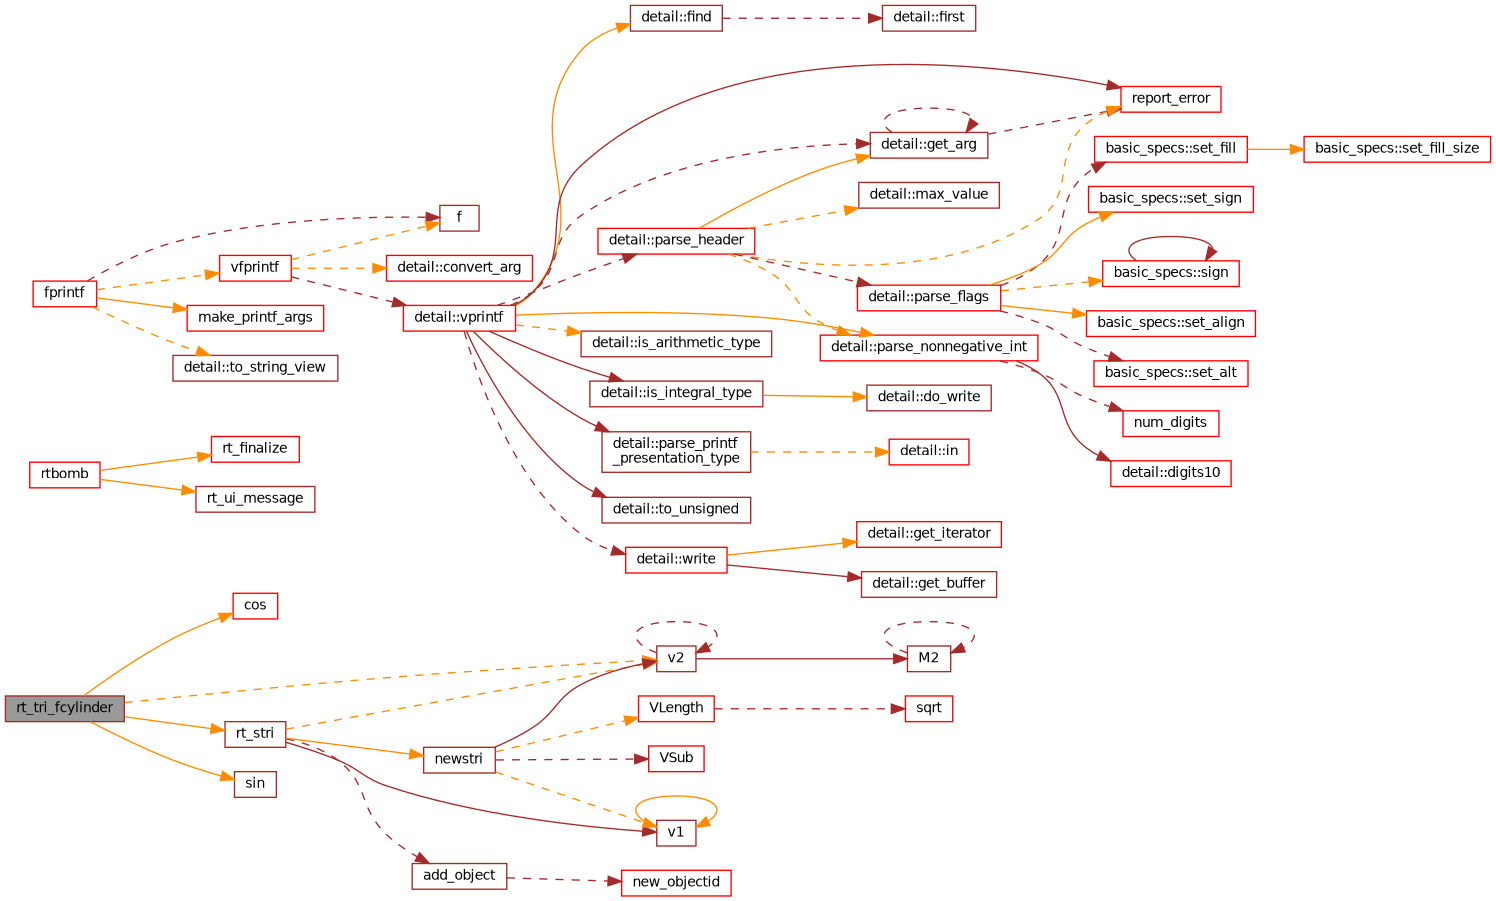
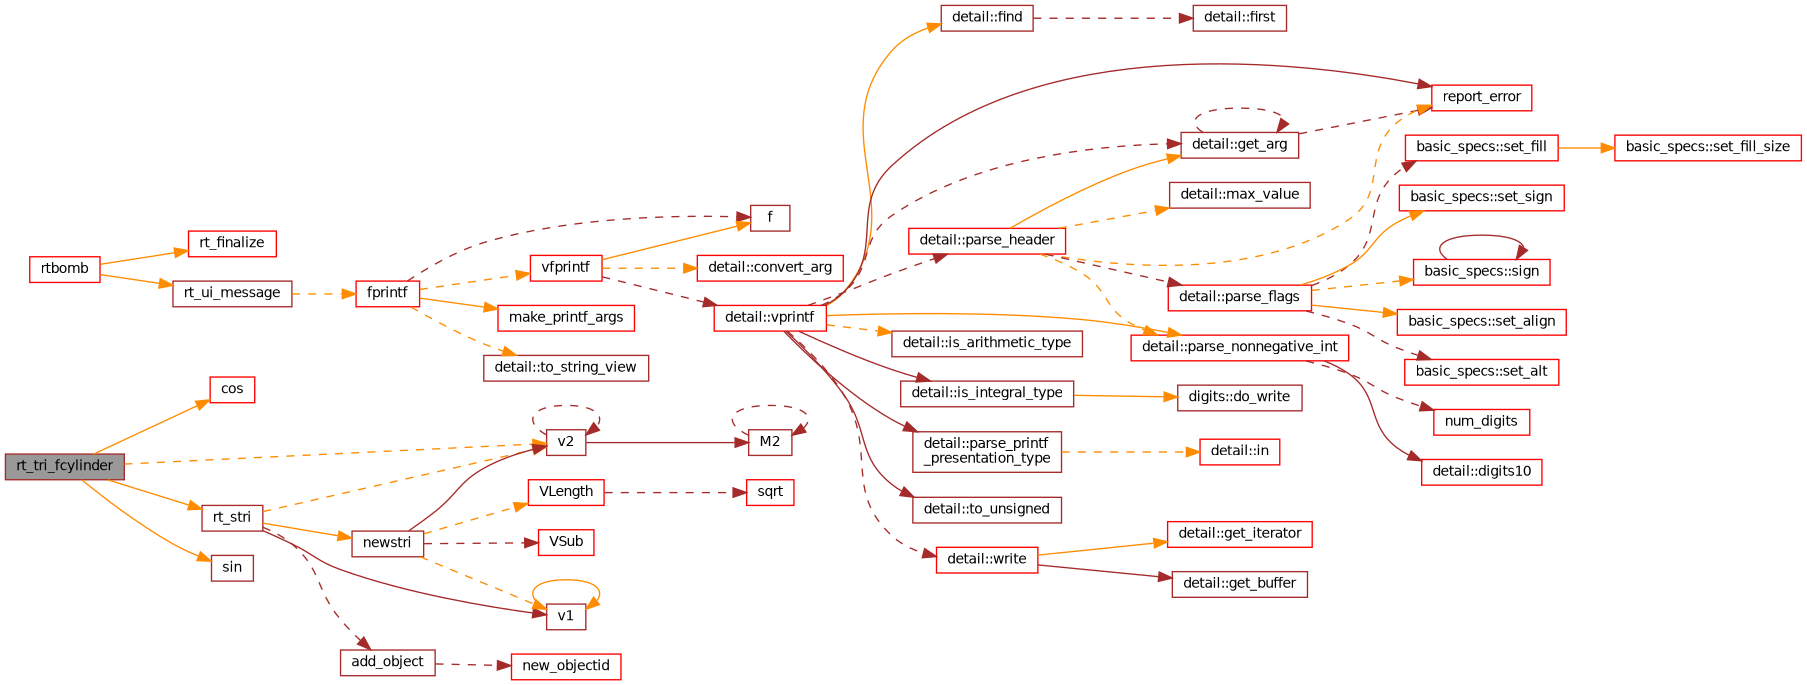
  digraph {
    rankdir=LR
    node [color=red fillcolor=white fontname=Helvetica fontsize=10 shape=box style=filled]
    edge [color=darkorange fontname=Helvetica fontsize=10 labelfontname=Helvetica labelfontsize=10 style=dashed]
    n1 [color=brown fillcolor=grey60 fontcolor=black height=0.2 label=rt_tri_fcylinder width=0.4]
    n2 [height=0.2 label=cos width=0.4]
    n3 [color=brown height=0.2 label=rt_stri width=0.4]
    n4 [color=brown height=0.2 label=v2 width=0.4]
    n5 [color=brown height=0.2 label=sin width=0.4]
    n6 [color=brown height=0.2 label=add_object width=0.4]
    n7 [color=brown height=0.2 label=newstri width=0.4]
    n8 [color=brown height=0.2 label=v1 width=0.4]
    n9 [color=brown height=0.2 label=M2 width=0.4]
    n10 [height=0.2 label=new_objectid width=0.4]
    n11 [height=0.2 label=VLength width=0.4]
    n12 [height=0.2 label=VSub width=0.4]
    n13 [height=0.2 label=sqrt width=0.4]
    n14 [height=0.2 label=rtbomb width=0.4]
    n15 [height=0.2 label=rt_finalize width=0.4]
    n16 [color=brown height=0.2 label=rt_ui_message width=0.4]
    n17 [height=0.2 label=fprintf width=0.4]
    n18 [color=brown height=0.2 label=f width=0.4]
    n19 [height=0.2 label=make_printf_args width=0.4]
    n20 [color=brown height=0.2 label="detail::to_string_view" width=0.4]
    n21 [height=0.2 label=vfprintf width=0.4]
    n22 [height=0.2 label="detail::vprintf" width=0.4]
    n23 [height=0.2 label="detail::convert_arg" width=0.4]
    n24 [color=brown height=0.2 label="detail::find" width=0.4]
    n25 [color=brown height=0.2 label="detail::get_arg" width=0.4]
    n26 [height=0.2 label=report_error width=0.4]
    n27 [color=brown height=0.2 label="detail::is_arithmetic_type" width=0.4]
    n28 [color=brown height=0.2 label="detail::is_integral_type" width=0.4]
    n29 [height=0.2 label="detail::parse_header" width=0.4]
    n30 [height=0.2 label="detail::parse_nonnegative_int" width=0.4]
    n31 [color=brown height=0.2 label="detail::parse_printf\l_presentation_type" width=0.4]
    n32 [color=brown height=0.2 label="detail::to_unsigned" width=0.4]
    n33 [height=0.2 label="detail::write" width=0.4]
    n34 [color=brown height=0.2 label="detail::first" width=0.4]
-   n35 [color=brown height=0.2 label="detail::do_write" width=0.4]
+   n35 [color=brown height=0.2 label="digits::do_write" width=0.4]
    n36 [color=brown height=0.2 label="detail::max_value" width=0.4]
    n37 [height=0.2 label="detail::parse_flags" width=0.4]
    n38 [height=0.2 label="detail::digits10" width=0.4]
    n39 [height=0.2 label=num_digits width=0.4]
    n40 [height=0.2 label="detail::in" width=0.4]
    n41 [color=brown height=0.2 label="detail::get_buffer" width=0.4]
    n42 [height=0.2 label="detail::get_iterator" width=0.4]
    n43 [height=0.2 label="basic_specs::set_align" width=0.4]
    n44 [height=0.2 label="basic_specs::set_alt" width=0.4]
    n45 [height=0.2 label="basic_specs::set_fill" width=0.4]
    n46 [height=0.2 label="basic_specs::set_sign" width=0.4]
    n47 [height=0.2 label="basic_specs::sign" width=0.4]
    n48 [height=0.2 label="basic_specs::set_fill_size" width=0.4]
    n1 -> n2 [style=solid]
    n1 -> n3 [style=solid]
    n1 -> n4
    n1 -> n5 [style=solid]
    n3 -> n4
    n3 -> n6 [color=brown]
    n3 -> n7 [style=solid]
    n3 -> n8 [color=brown style=solid]
    n4 -> n4 [color=brown]
    n4 -> n9 [color=brown style=solid]
    n6 -> n10 [color=brown]
    n7 -> n4 [color=brown style=solid]
    n7 -> n8
    n7 -> n11
    n7 -> n12 [color=brown]
    n8 -> n8 [style=solid]
    n9 -> n9 [color=brown]
    n11 -> n13 [color=brown]
    n14 -> n15 [style=solid]
    n14 -> n16 [style=solid]
+   n16 -> n17
    n17 -> n18 [color=brown]
    n17 -> n19 [style=solid]
    n17 -> n20
    n17 -> n21
-   n21 -> n18
+   n21 -> n18 [style=solid]
    n21 -> n22 [color=brown]
    n21 -> n23
    n22 -> n24 [style=solid]
    n22 -> n25 [color=brown]
    n22 -> n26 [color=brown style=solid]
    n22 -> n27
    n22 -> n28 [color=brown style=solid]
    n22 -> n29 [color=brown]
    n22 -> n30 [style=solid]
    n22 -> n31 [color=brown style=solid]
    n22 -> n32 [color=brown style=solid]
    n22 -> n33 [color=brown]
    n24 -> n34 [color=brown]
    n25 -> n25 [color=brown]
    n25 -> n26 [color=brown]
    n28 -> n35 [style=solid]
    n29 -> n25 [style=solid]
    n29 -> n26
    n29 -> n30
    n29 -> n36
    n29 -> n37 [color=brown]
    n30 -> n38 [color=brown style=solid]
    n30 -> n39 [color=brown]
    n31 -> n40
    n33 -> n41 [color=brown style=solid]
    n33 -> n42 [style=solid]
    n37 -> n43 [style=solid]
    n37 -> n44 [color=brown]
    n37 -> n45 [color=brown]
    n37 -> n46 [style=solid]
    n37 -> n47
    n45 -> n48 [style=solid]
    n47 -> n47 [color=brown style=solid]
  }
